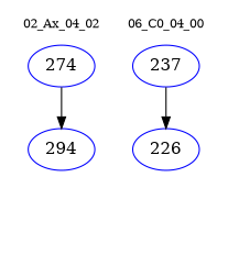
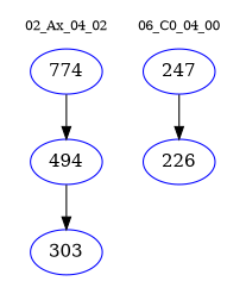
  digraph {
    node [color=blue]
    edge [color=black]
-   n1 [label=294]
-   n2 [label=274]
-   n4 [label=237]
+   n1 [label=494]
+   n2 [label=774]
+   n3 [label=303]
+   n4 [label=247]
    n5 [label=226]
    subgraph cluster_1 {
      color=white
      fontsize=10
      label="02_Ax_04_02"
      n1
      n2
+     n3
    }
    subgraph cluster_2 {
      color=white
      fontsize=10
      label="06_C0_04_00"
      n4
      n5
    }
+   n1 -> n3
    n2 -> n1
    n4 -> n5
  }
